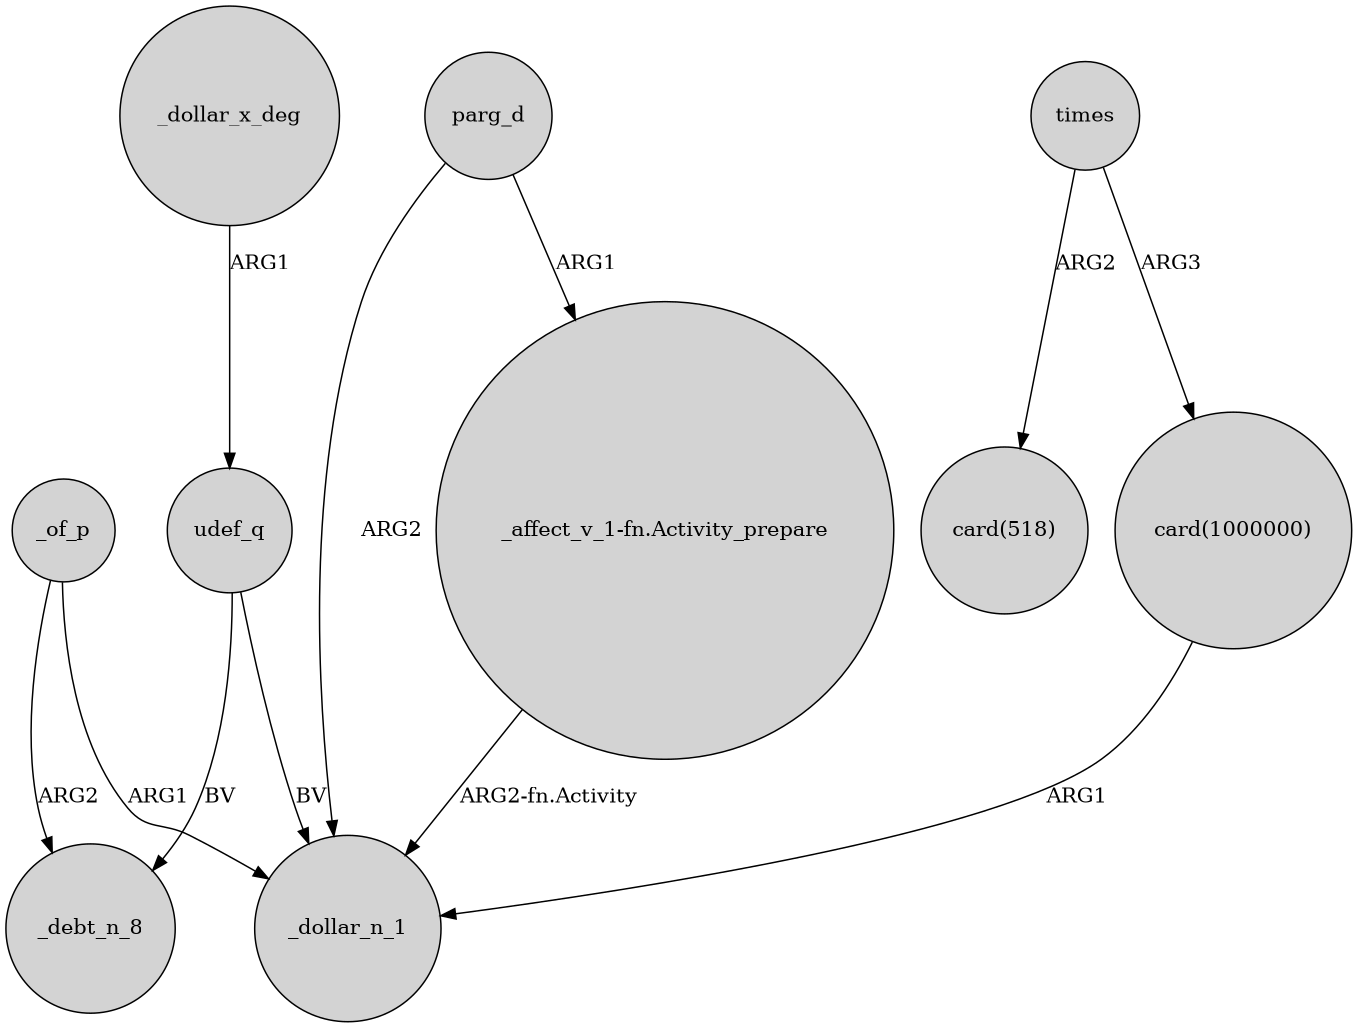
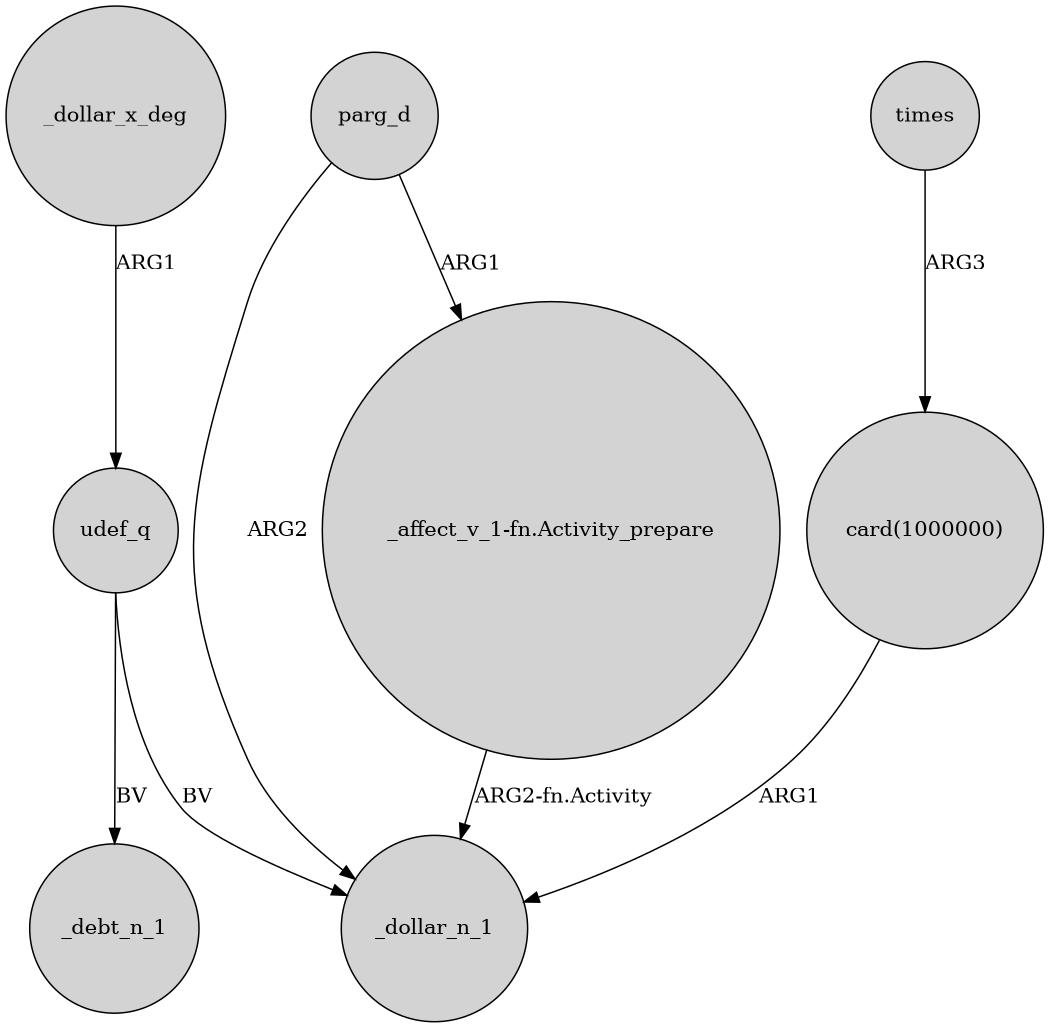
  digraph {
    node [shape=circle style=filled]
    times
    "card(1000000)"
-   "card(518)"
    _dollar_n_1
    udef_q
-   _debt_n_1 [label=_debt_n_8]
-   _of_p
+   _debt_n_1
    parg_d
    "_affect_v_1-fn.Activity_prepare"
    n10 [label=_dollar_x_deg]
    times -> "card(1000000)" [label=ARG3]
-   times -> "card(518)" [label=ARG2]
    "card(1000000)" -> _dollar_n_1 [label=ARG1]
    udef_q -> _dollar_n_1 [label=BV]
    udef_q -> _debt_n_1 [label=BV]
-   _of_p -> _dollar_n_1 [label=ARG1]
-   _of_p -> _debt_n_1 [label=ARG2]
    parg_d -> _dollar_n_1 [label=ARG2]
    parg_d -> "_affect_v_1-fn.Activity_prepare" [label=ARG1]
    "_affect_v_1-fn.Activity_prepare" -> _dollar_n_1 [label="ARG2-fn.Activity"]
    n10 -> udef_q [label=ARG1]
  }
